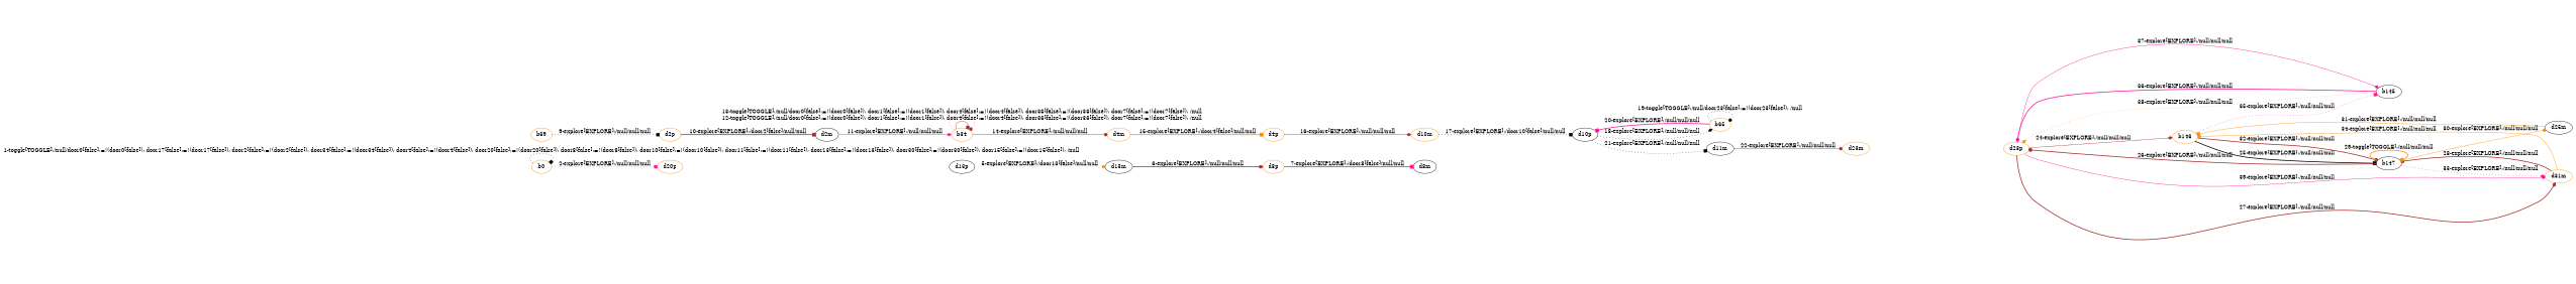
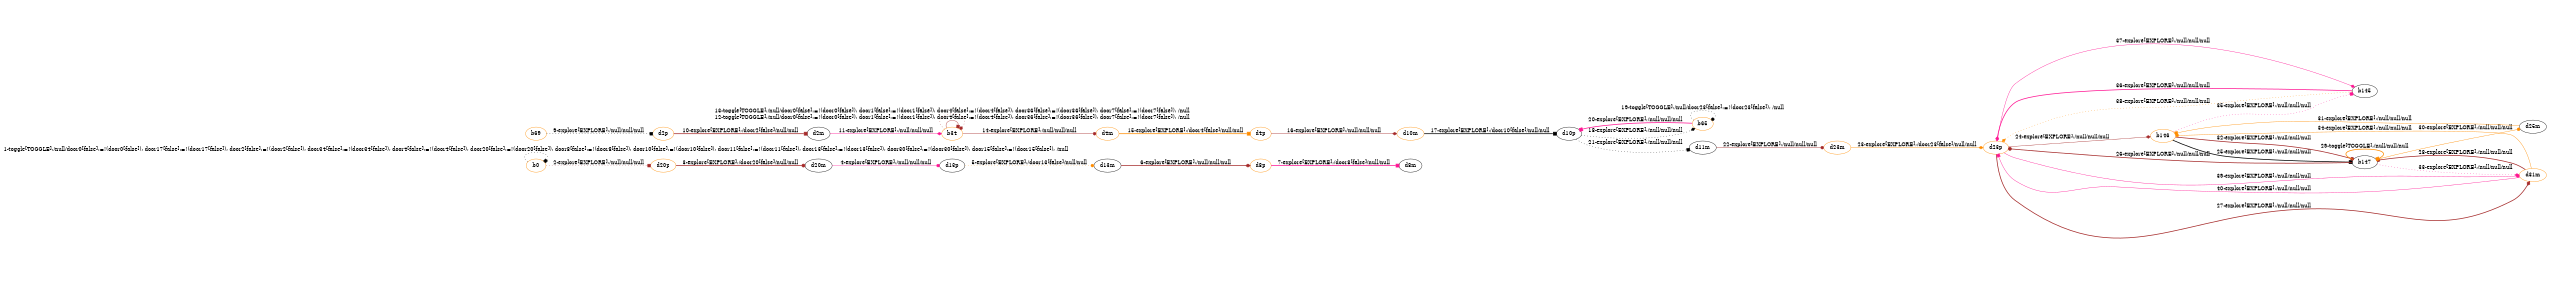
  digraph {
    rankdir=LR
    node [color=darkorange]
    edge [arrowhead=box color=brown style=solid]
    b0
    d20p
+   d20m [color=black]
    d13p [color=black]
    d13m [color=black]
    d8p
    d8m [color=black]
    b69
    d2p
    d2m [color=black]
    b34
    d4m
    d4p
    d10m
    d10p [color=black]
    b65
    d11m [color=black]
    d23m
    d23p
    b146
    d31m
    b145 [color=black]
    b147 [color=black]
    d25m [color=black]
    b0 -> b0 [color=black label="1-toggle[TOGGLE];/null/door0[false]:=!(door0[false]); door17[false]:=!(door17[false]); door2[false]:=!(door2[false]); door34[false]:=!(door34[false]); door4[false]:=!(door4[false]); door20[false]:=!(door20[false]); door8[false]:=!(door8[false]); door10[false]:=!(door10[false]); door11[false]:=!(door11[false]); door13[false]:=!(door13[false]); door30[false]:=!(door30[false]); door15[false]:=!(door15[false]); /null" style=dotted]
-   b0 -> d20p [color=deeppink label="2-explore[EXPLORE];/null/null/null" style=dotted]
+   b0 -> d20p [label="2-explore[EXPLORE];/null/null/null" style=dotted]
+   d20p -> d20m [arrowhead=dot label="3-explore[EXPLORE];/door20[false]/null/null" style=bold]
+   d20m -> d13p [arrowhead=dot color=deeppink label="4-explore[EXPLORE];/null/null/null"]
    d13p -> d13m [arrowhead=dot color=darkorange label="5-explore[EXPLORE];/door13[false]/null/null" style=dotted]
    d13m -> d8p [arrowhead=diamond label="6-explore[EXPLORE];/null/null/null" style=bold]
    d8p -> d8m [color=deeppink label="7-explore[EXPLORE];/door8[false]/null/null" style=bold]
    b69 -> d2p [color=black label="9-explore[EXPLORE];/null/null/null" style=dotted]
    d2p -> d2m [label="10-explore[EXPLORE];/door2[false]/null/null" style=bold]
    d2m -> b34 [arrowhead=diamond color=deeppink label="11-explore[EXPLORE];/null/null/null"]
    b34 -> b34 [label="12-toggle[TOGGLE];/null/door0[false]:=!(door0[false]); door1[false]:=!(door1[false]); door4[false]:=!(door4[false]); door36[false]:=!(door36[false]); door7[false]:=!(door7[false]); /null"]
    b34 -> b34 [arrowhead=dot label="13-toggle[TOGGLE];/null/door0[false]:=!(door0[false]); door1[false]:=!(door1[false]); door4[false]:=!(door4[false]); door36[false]:=!(door36[false]); door7[false]:=!(door7[false]); /null" style=dotted]
    b34 -> d4m [arrowhead=dot label="14-explore[EXPLORE];/null/null/null"]
    d4m -> d4p [color=darkorange label="15-explore[EXPLORE];/door4[false]/null/null" style=bold]
    d4p -> d10m [arrowhead=diamond label="16-explore[EXPLORE];/null/null/null"]
-   d10m -> d10p [color=black label="17-explore[EXPLORE];/door10[false]/null/null" style=dotted]
+   d10m -> d10p [color=black label="17-explore[EXPLORE];/door10[false]/null/null" style=bold]
    d10p -> b65 [arrowhead=diamond color=black label="18-explore[EXPLORE];/null/null/null" style=dotted]
    d10p -> d11m [color=black label="21-explore[EXPLORE];/null/null/null" style=dotted]
    b65 -> d10p [color=deeppink label="20-explore[EXPLORE];/null/null/null" style=bold]
    b65 -> b65 [arrowhead=dot color=black label="19-toggle[TOGGLE];/null/door23[false]:=!(door23[false]); /null" style=dotted]
    d11m -> d23m [arrowhead=dot label="22-explore[EXPLORE];/null/null/null"]
+   d23m -> d23p [arrowhead=diamond color=darkorange label="23-explore[EXPLORE];/door23[false]/null/null"]
    d23p -> b146 [arrowhead=diamond label="24-explore[EXPLORE];/null/null/null"]
    d23p -> d31m [arrowhead=diamond label="27-explore[EXPLORE];/null/null/null" style=bold]
    d23p -> d31m [arrowhead=dot color=deeppink label="39-explore[EXPLORE];/null/null/null"]
    d23p -> b145 [arrowhead=diamond color=deeppink label="37-explore[EXPLORE];/null/null/null"]
    b146 -> b145 [color=deeppink label="35-explore[EXPLORE];/null/null/null" style=dotted]
    b146 -> b147 [color=black label="25-explore[EXPLORE];/null/null/null" style=bold]
    b146 -> b147 [arrowhead=dot label="32-explore[EXPLORE];/null/null/null" style=bold]
+   d31m -> d23p [color=deeppink label="40-explore[EXPLORE];/null/null/null"]
    d31m -> b146 [arrowhead=dot color=darkorange label="34-explore[EXPLORE];/null/null/null"]
    d31m -> b147 [arrowhead=dot label="28-explore[EXPLORE];/null/null/null" style=bold]
    b145 -> d23p [arrowhead=diamond color=deeppink label="36-explore[EXPLORE];/null/null/null" style=bold]
    b145 -> d23p [arrowhead=diamond color=darkorange label="38-explore[EXPLORE];/null/null/null" style=dotted]
    b147 -> d23p [arrowhead=dot label="26-explore[EXPLORE];/null/null/null" style=bold]
    b147 -> d31m [arrowhead=diamond color=deeppink label="33-explore[EXPLORE];/null/null/null" style=dotted]
    b147 -> b147 [color=darkorange label="29-toggle[TOGGLE];/null/null/null" style=bold]
    b147 -> d25m [arrowhead=dot color=darkorange label="30-explore[EXPLORE];/null/null/null"]
    d25m -> b146 [color=darkorange label="31-explore[EXPLORE];/null/null/null"]
  }
